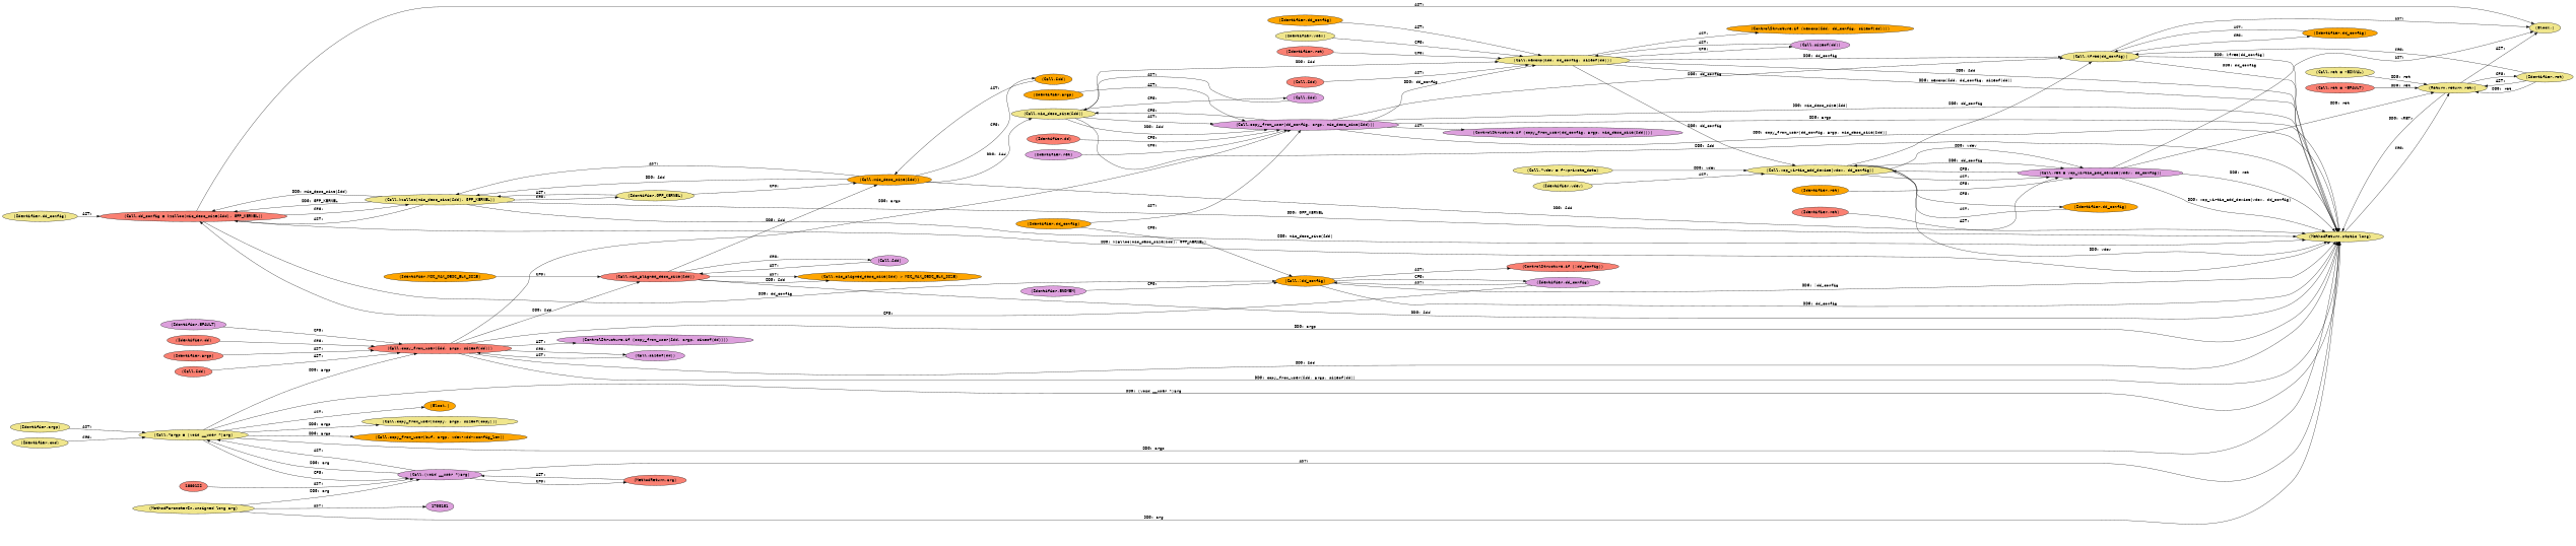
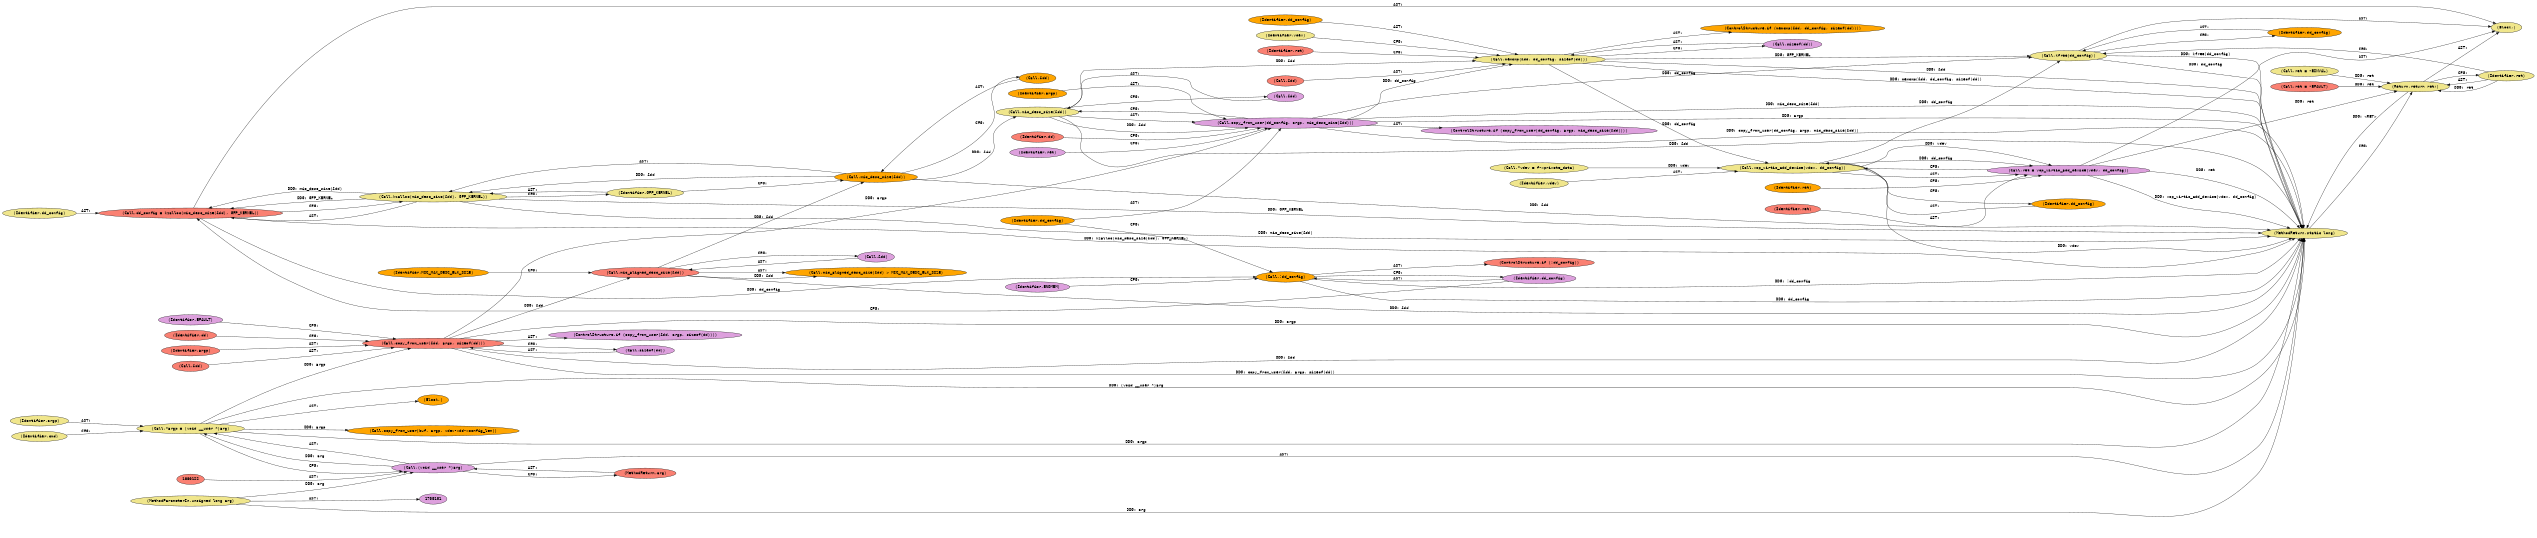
  digraph {
    fontname="DejaVu Sans Mono"
    rankdir=LR
    node [fillcolor=khaki fontname="DejaVu Sans Mono" style=filled]
    edge [fontname="DejaVu Sans Mono"]
    n1 [label="(Call,memcmp(&dd, dd_config, sizeof(dd)))"]
    n2 [label="(Call,vop_virtio_add_device(vdev, dd_config))"]
    n3 [label="(Call,kfree(dd_config))"]
    n4 [label="(MethodReturn,static long)"]
    n5 [fillcolor=plum label="(Call,sizeof(dd))"]
    n6 [fillcolor=orange label="(ControlStructure,if (memcmp(&dd, dd_config, sizeof(dd))))"]
    n7 [fillcolor=plum label="(Call,ret = vop_virtio_add_device(vdev, dd_config))"]
    n8 [fillcolor=orange label="(Identifier,dd_config)"]
    n9 [label="(Block,)"]
    n10 [fillcolor=orange label="(Identifier,dd_config)"]
    n11 [label="(Return,return ret;)"]
    n12 [label="(Call,mic_desc_size(&dd))"]
    n13 [fillcolor=plum label="(Call,copy_from_user(dd_config, argp, mic_desc_size(&dd)))"]
    n14 [fillcolor=plum label="(Call,&dd)"]
    n15 [fillcolor=plum label="(ControlStructure,if (copy_from_user(dd_config, argp, mic_desc_size(&dd))))"]
    n16 [fillcolor=orange label="(Call,mic_desc_size(&dd))"]
    n17 [label="(Call,kzalloc(mic_desc_size(&dd), GFP_KERNEL))"]
    n18 [fillcolor=orange label="(Call,&dd)"]
    n19 [fillcolor=salmon label="(Call,dd_config = kzalloc(mic_desc_size(&dd), GFP_KERNEL))"]
    n20 [label="(Identifier,GFP_KERNEL)"]
    n21 [fillcolor=salmon label="(Call,mic_aligned_desc_size(&dd))"]
    n22 [fillcolor=plum label="(Call,&dd)"]
    n23 [fillcolor=orange label="(Call,mic_aligned_desc_size(&dd) > MIC_MAX_DESC_BLK_SIZE)"]
    n24 [fillcolor=salmon label="(Call,copy_from_user(&dd, argp, sizeof(dd)))"]
    n25 [fillcolor=plum label="(ControlStructure,if (copy_from_user(&dd, argp, sizeof(dd))))"]
    n26 [fillcolor=plum label="(Call,sizeof(dd))"]
    n27 [label="(Call,*argp = (void __user *)arg)"]
    n28 [fillcolor=plum label="(Call,(void __user *)arg)"]
    n29 [fillcolor=orange label="(Call,copy_from_user(buf, argp, vdev->dd->config_len))"]
    n30 [fillcolor=orange label="(Block,)"]
-   n31 [label="(Call,copy_from_user(&copy, argp, sizeof(copy)))"]
    n32 [fillcolor=salmon label="(MethodReturn,arg)"]
    n33 [label="(MethodParameterIn,unsigned long arg)"]
    n34 [fillcolor=plum label=1700101]
    n35 [fillcolor=orange label="(Call,!dd_config)"]
    n36 [fillcolor=plum label="(Identifier,dd_config)"]
    n37 [fillcolor=salmon label="(ControlStructure,if (!dd_config))"]
    n38 [label="(Identifier,ret)"]
    n39 [fillcolor=salmon label="(Call,&dd)"]
    n40 [label="(Identifier,dd_config)"]
    n41 [label="(Call,ret = -EINVAL)"]
    n42 [fillcolor=orange label="(Identifier,dd_config)"]
    n43 [label="(Identifier,vdev)"]
    n44 [fillcolor=plum label="(Identifier,ENOMEM)"]
    n45 [fillcolor=plum label="(Identifier,ret)"]
    n46 [fillcolor=orange label="(Identifier,MIC_MAX_DESC_BLK_SIZE)"]
    n47 [fillcolor=salmon label="(Identifier,argp)"]
    n48 [fillcolor=salmon label="(Identifier,ret)"]
    n49 [label="(Identifier,vdev)"]
    n50 [label="(Call,*vdev = f->private_data)"]
    n51 [fillcolor=salmon label="(Call,&dd)"]
    n52 [fillcolor=salmon label="(Call,ret = -EFAULT)"]
    n53 [fillcolor=orange label="(Identifier,dd_config)"]
    n54 [fillcolor=plum label="(Identifier,EFAULT)"]
    n55 [fillcolor=orange label="(Identifier,argp)"]
    n56 [fillcolor=salmon label="(Identifier,dd)"]
    n57 [fillcolor=salmon label="(Identifier,dd)"]
    n58 [label="(Identifier,cmd)"]
    n59 [fillcolor=orange label="(Identifier,ret)"]
    n60 [label="(Identifier,argp)"]
    n61 [fillcolor=salmon label="(Identifier,ret)"]
    1000122 [fillcolor=salmon]
    n1 -> n2 [label="DDG: dd_config"]
-   n1 -> n3 [label="DDG: dd_config"]
+   n1 -> n3 [label="DDG: GFP_KERNEL"]
    n1 -> n4 [label="DDG: &dd"]
    n1 -> n4 [label="DDG: memcmp(&dd, dd_config, sizeof(dd))"]
    n1 -> n5 [label="CFG: "]
    n1 -> n6 [label="AST: "]
    n2 -> n3 [label="DDG: dd_config"]
    n2 -> n4 [label="DDG: vdev"]
    n2 -> n7 [label="AST: "]
    n2 -> n7 [label="DDG: vdev"]
    n2 -> n7 [label="DDG: dd_config"]
    n2 -> n8 [label="CFG: "]
    n3 -> n4 [label="DDG: dd_config"]
    n3 -> n4 [label="DDG: kfree(dd_config)"]
    n3 -> n9 [label="AST: "]
    n3 -> n10 [label="CFG: "]
    n4 -> n11 [label="CFG: "]
    n5 -> n1 [label="AST: "]
    n7 -> n2 [label="CFG: "]
    n7 -> n4 [label="DDG: vop_virtio_add_device(vdev, dd_config)"]
    n7 -> n4 [label="DDG: ret"]
    n7 -> n9 [label="AST: "]
    n7 -> n11 [label="DDG: ret"]
    n8 -> n2 [label="AST: "]
    n10 -> n3 [label="AST: "]
    n11 -> n4 [label="DDG: <RET>"]
    n11 -> n9 [label="AST: "]
    n11 -> n38 [label="CFG: "]
    n12 -> n1 [label="DDG: &dd"]
    n12 -> n4 [label="DDG: &dd"]
    n12 -> n13 [label="AST: "]
    n12 -> n13 [label="DDG: &dd"]
    n12 -> n14 [label="CFG: "]
    n13 -> n1 [label="DDG: dd_config"]
    n13 -> n3 [label="DDG: dd_config"]
    n13 -> n4 [label="DDG: argp"]
    n13 -> n4 [label="DDG: copy_from_user(dd_config, argp, mic_desc_size(&dd))"]
    n13 -> n4 [label="DDG: mic_desc_size(&dd)"]
    n13 -> n12 [label="CFG: "]
    n13 -> n15 [label="AST: "]
    n14 -> n12 [label="AST: "]
    n16 -> n4 [label="DDG: &dd"]
    n16 -> n12 [label="DDG: &dd"]
    n16 -> n17 [label="AST: "]
    n16 -> n17 [label="DDG: &dd"]
    n16 -> n18 [label="CFG: "]
    n17 -> n4 [label="DDG: mic_desc_size(&dd)"]
    n17 -> n4 [label="DDG: GFP_KERNEL"]
    n17 -> n19 [label="AST: "]
    n17 -> n19 [label="DDG: mic_desc_size(&dd)"]
    n17 -> n19 [label="DDG: GFP_KERNEL"]
    n17 -> n20 [label="CFG: "]
    n18 -> n16 [label="AST: "]
    n19 -> n4 [label="DDG: kzalloc(mic_desc_size(&dd), GFP_KERNEL)"]
    n19 -> n9 [label="AST: "]
    n19 -> n17 [label="CFG: "]
    n19 -> n35 [label="DDG: dd_config"]
    n20 -> n16 [label="CFG: "]
    n20 -> n17 [label="AST: "]
    n21 -> n4 [label="DDG: &dd"]
    n21 -> n16 [label="DDG: &dd"]
    n21 -> n22 [label="CFG: "]
    n21 -> n23 [label="AST: "]
    n21 -> n23 [label="DDG: &dd"]
    n22 -> n21 [label="AST: "]
    n24 -> n4 [label="DDG: &dd"]
    n24 -> n4 [label="DDG: copy_from_user(&dd, argp, sizeof(dd))"]
    n24 -> n4 [label="DDG: argp"]
    n24 -> n13 [label="DDG: argp"]
    n24 -> n21 [label="DDG: &dd"]
    n24 -> n25 [label="AST: "]
    n24 -> n26 [label="CFG: "]
    n26 -> n24 [label="AST: "]
    n27 -> n4 [label="DDG: (void __user *)arg"]
    n27 -> n4 [label="DDG: argp"]
    n27 -> n24 [label="DDG: argp"]
    n27 -> n28 [label="CFG: "]
    n27 -> n29 [label="DDG: argp"]
    n27 -> n30 [label="AST: "]
-   n27 -> n31 [label="DDG: argp"]
    n28 -> n4 [label="AST: "]
    n28 -> n27 [label="AST: "]
    n28 -> n27 [label="DDG: arg"]
    n28 -> n32 [label="CFG: "]
    n32 -> n28 [label="AST: "]
    n33 -> n4 [label="DDG: arg"]
    n33 -> n28 [label="DDG: arg"]
    n33 -> n34 [label="AST: "]
    n35 -> n4 [label="DDG: dd_config"]
    n35 -> n4 [label="DDG: !dd_config"]
    n35 -> n36 [label="CFG: "]
    n35 -> n37 [label="AST: "]
    n36 -> n19 [label="CFG: "]
    n36 -> n35 [label="AST: "]
    n38 -> n3 [label="CFG: "]
    n38 -> n11 [label="AST: "]
    n38 -> n11 [label="DDG: ret"]
    n39 -> n1 [label="AST: "]
    n40 -> n19 [label="AST: "]
    n41 -> n11 [label="DDG: ret"]
    n42 -> n1 [label="AST: "]
    n43 -> n1 [label="CFG: "]
    n44 -> n35 [label="CFG: "]
    n45 -> n13 [label="CFG: "]
    n46 -> n21 [label="CFG: "]
    n47 -> n24 [label="AST: "]
    n48 -> n1 [label="CFG: "]
    n49 -> n2 [label="AST: "]
    n50 -> n2 [label="DDG: vdev"]
    n51 -> n24 [label="AST: "]
    n52 -> n11 [label="DDG: ret"]
    n53 -> n13 [label="AST: "]
    n53 -> n35 [label="CFG: "]
    n54 -> n24 [label="CFG: "]
    n55 -> n13 [label="AST: "]
    n56 -> n13 [label="CFG: "]
    n57 -> n24 [label="CFG: "]
    n58 -> n27 [label="CFG: "]
    n59 -> n7 [label="CFG: "]
    n60 -> n27 [label="AST: "]
    n61 -> n7 [label="AST: "]
    1000122 -> n28 [label="AST: "]
  }
